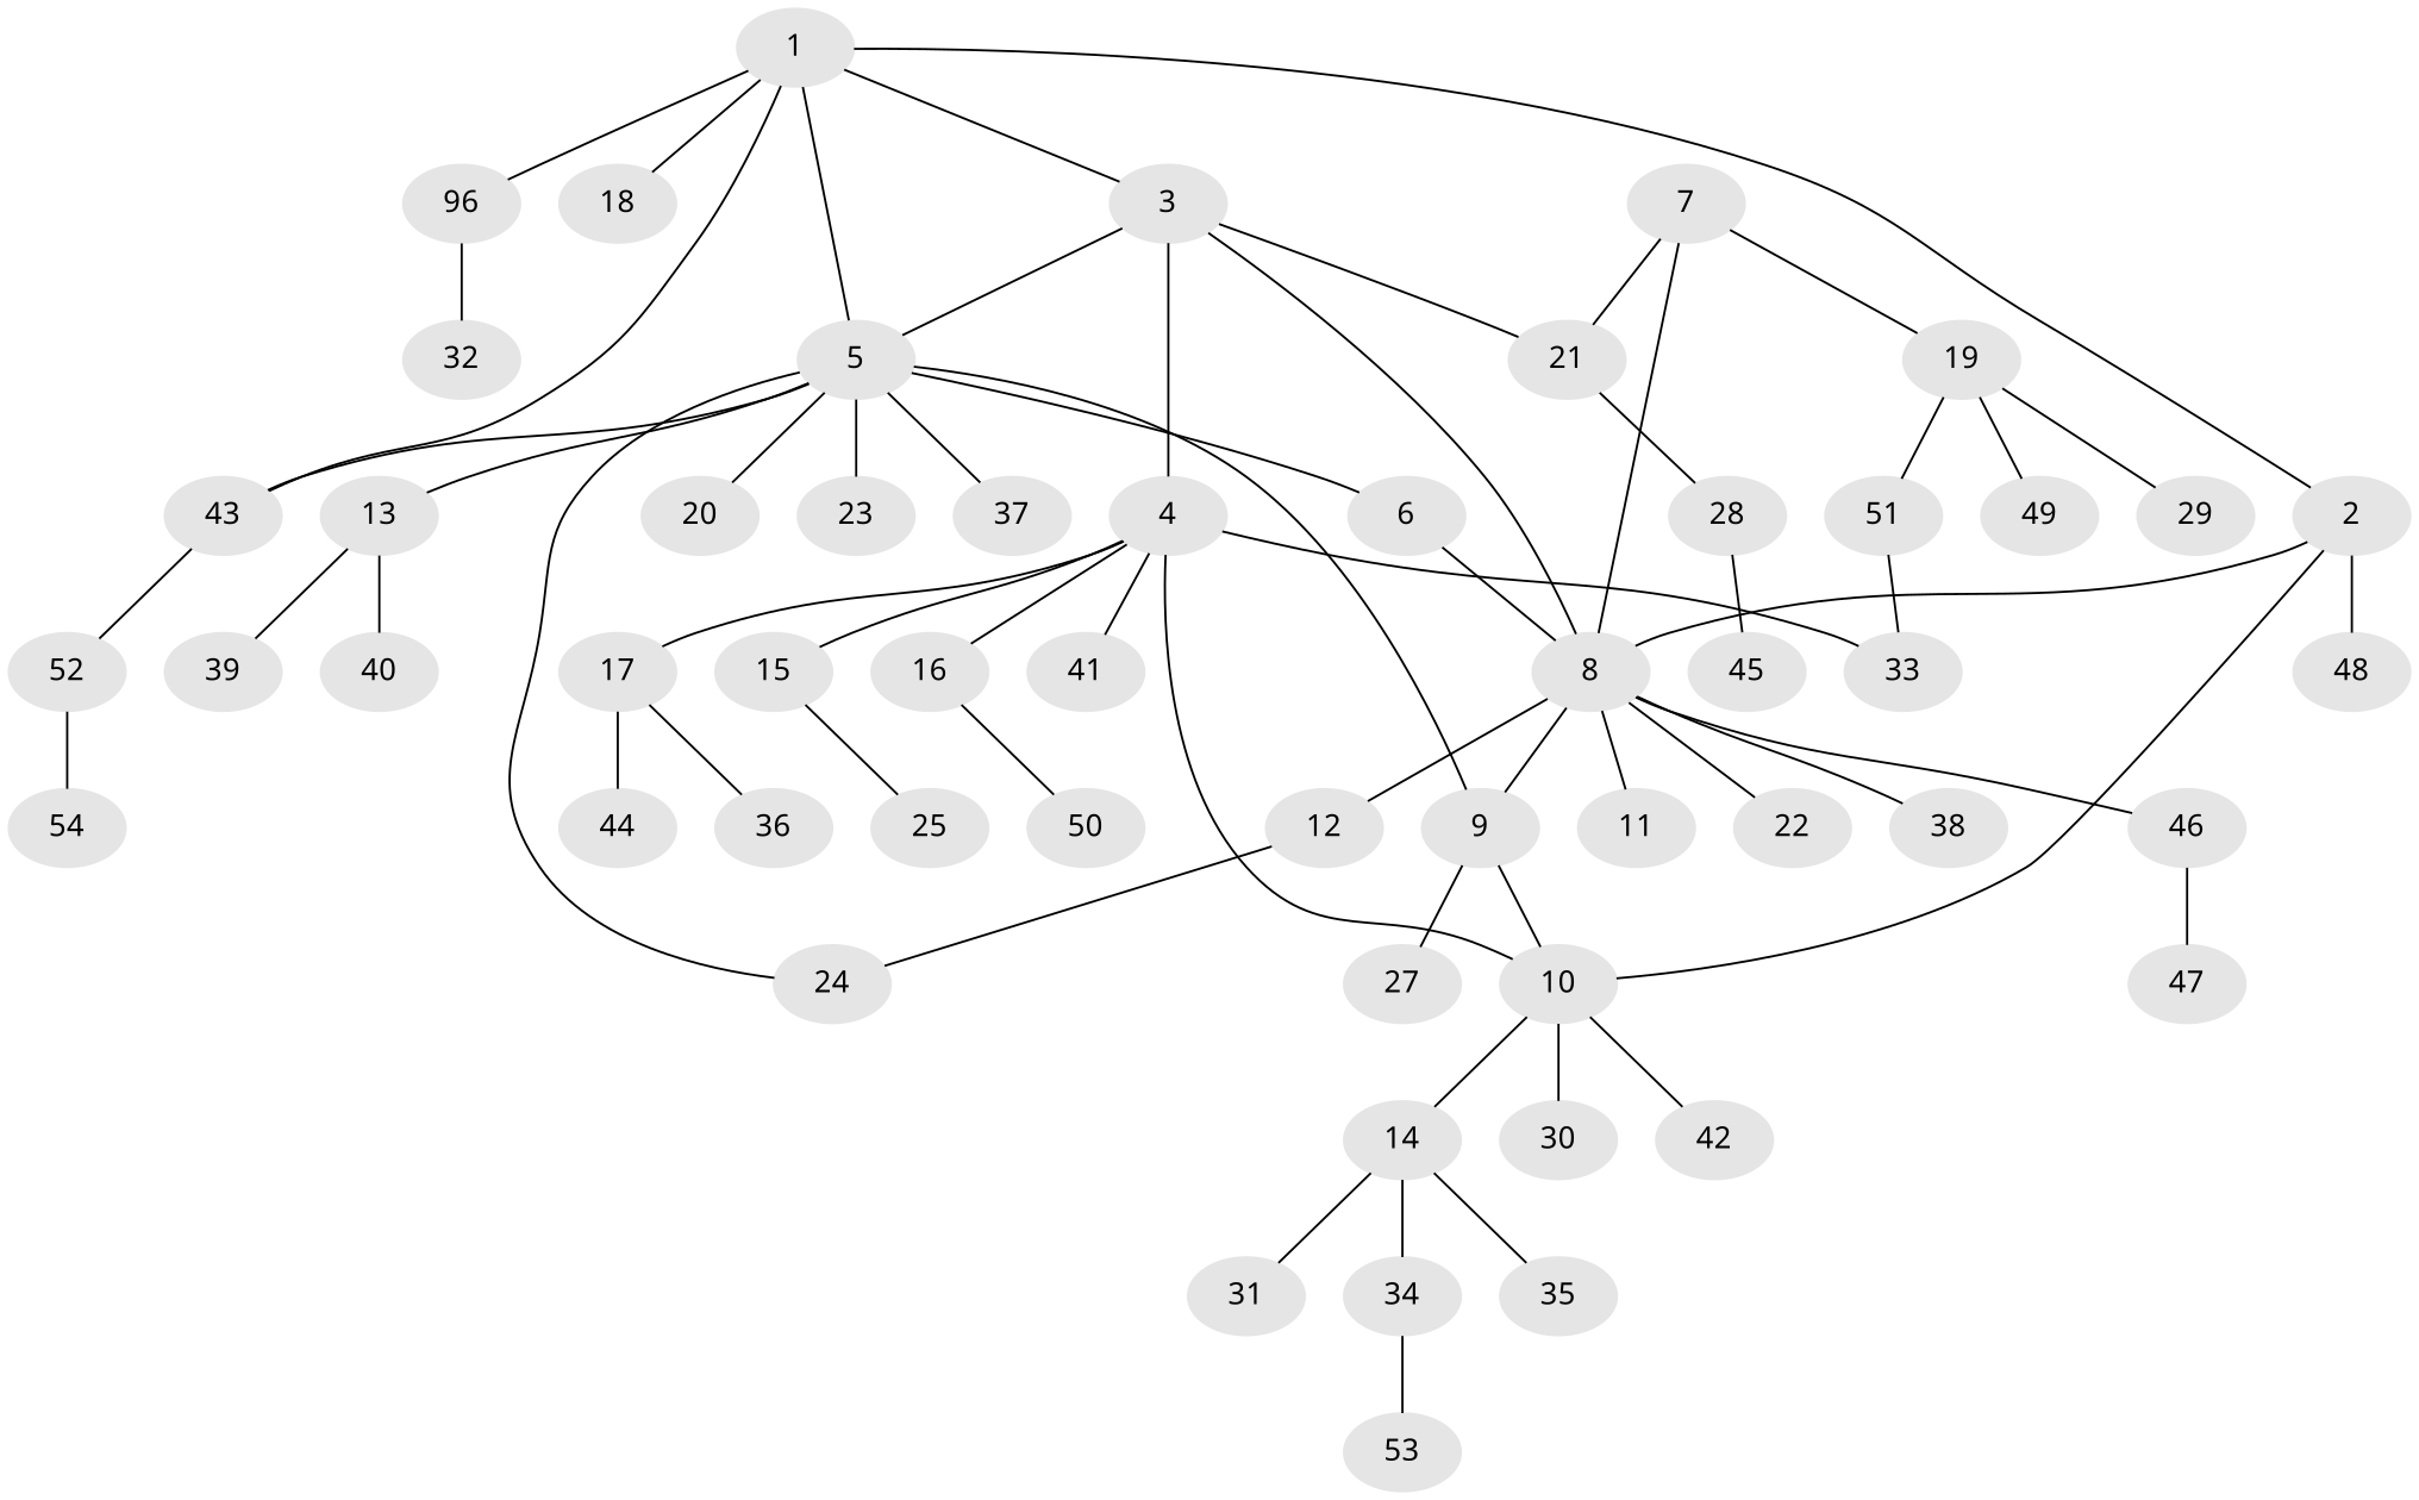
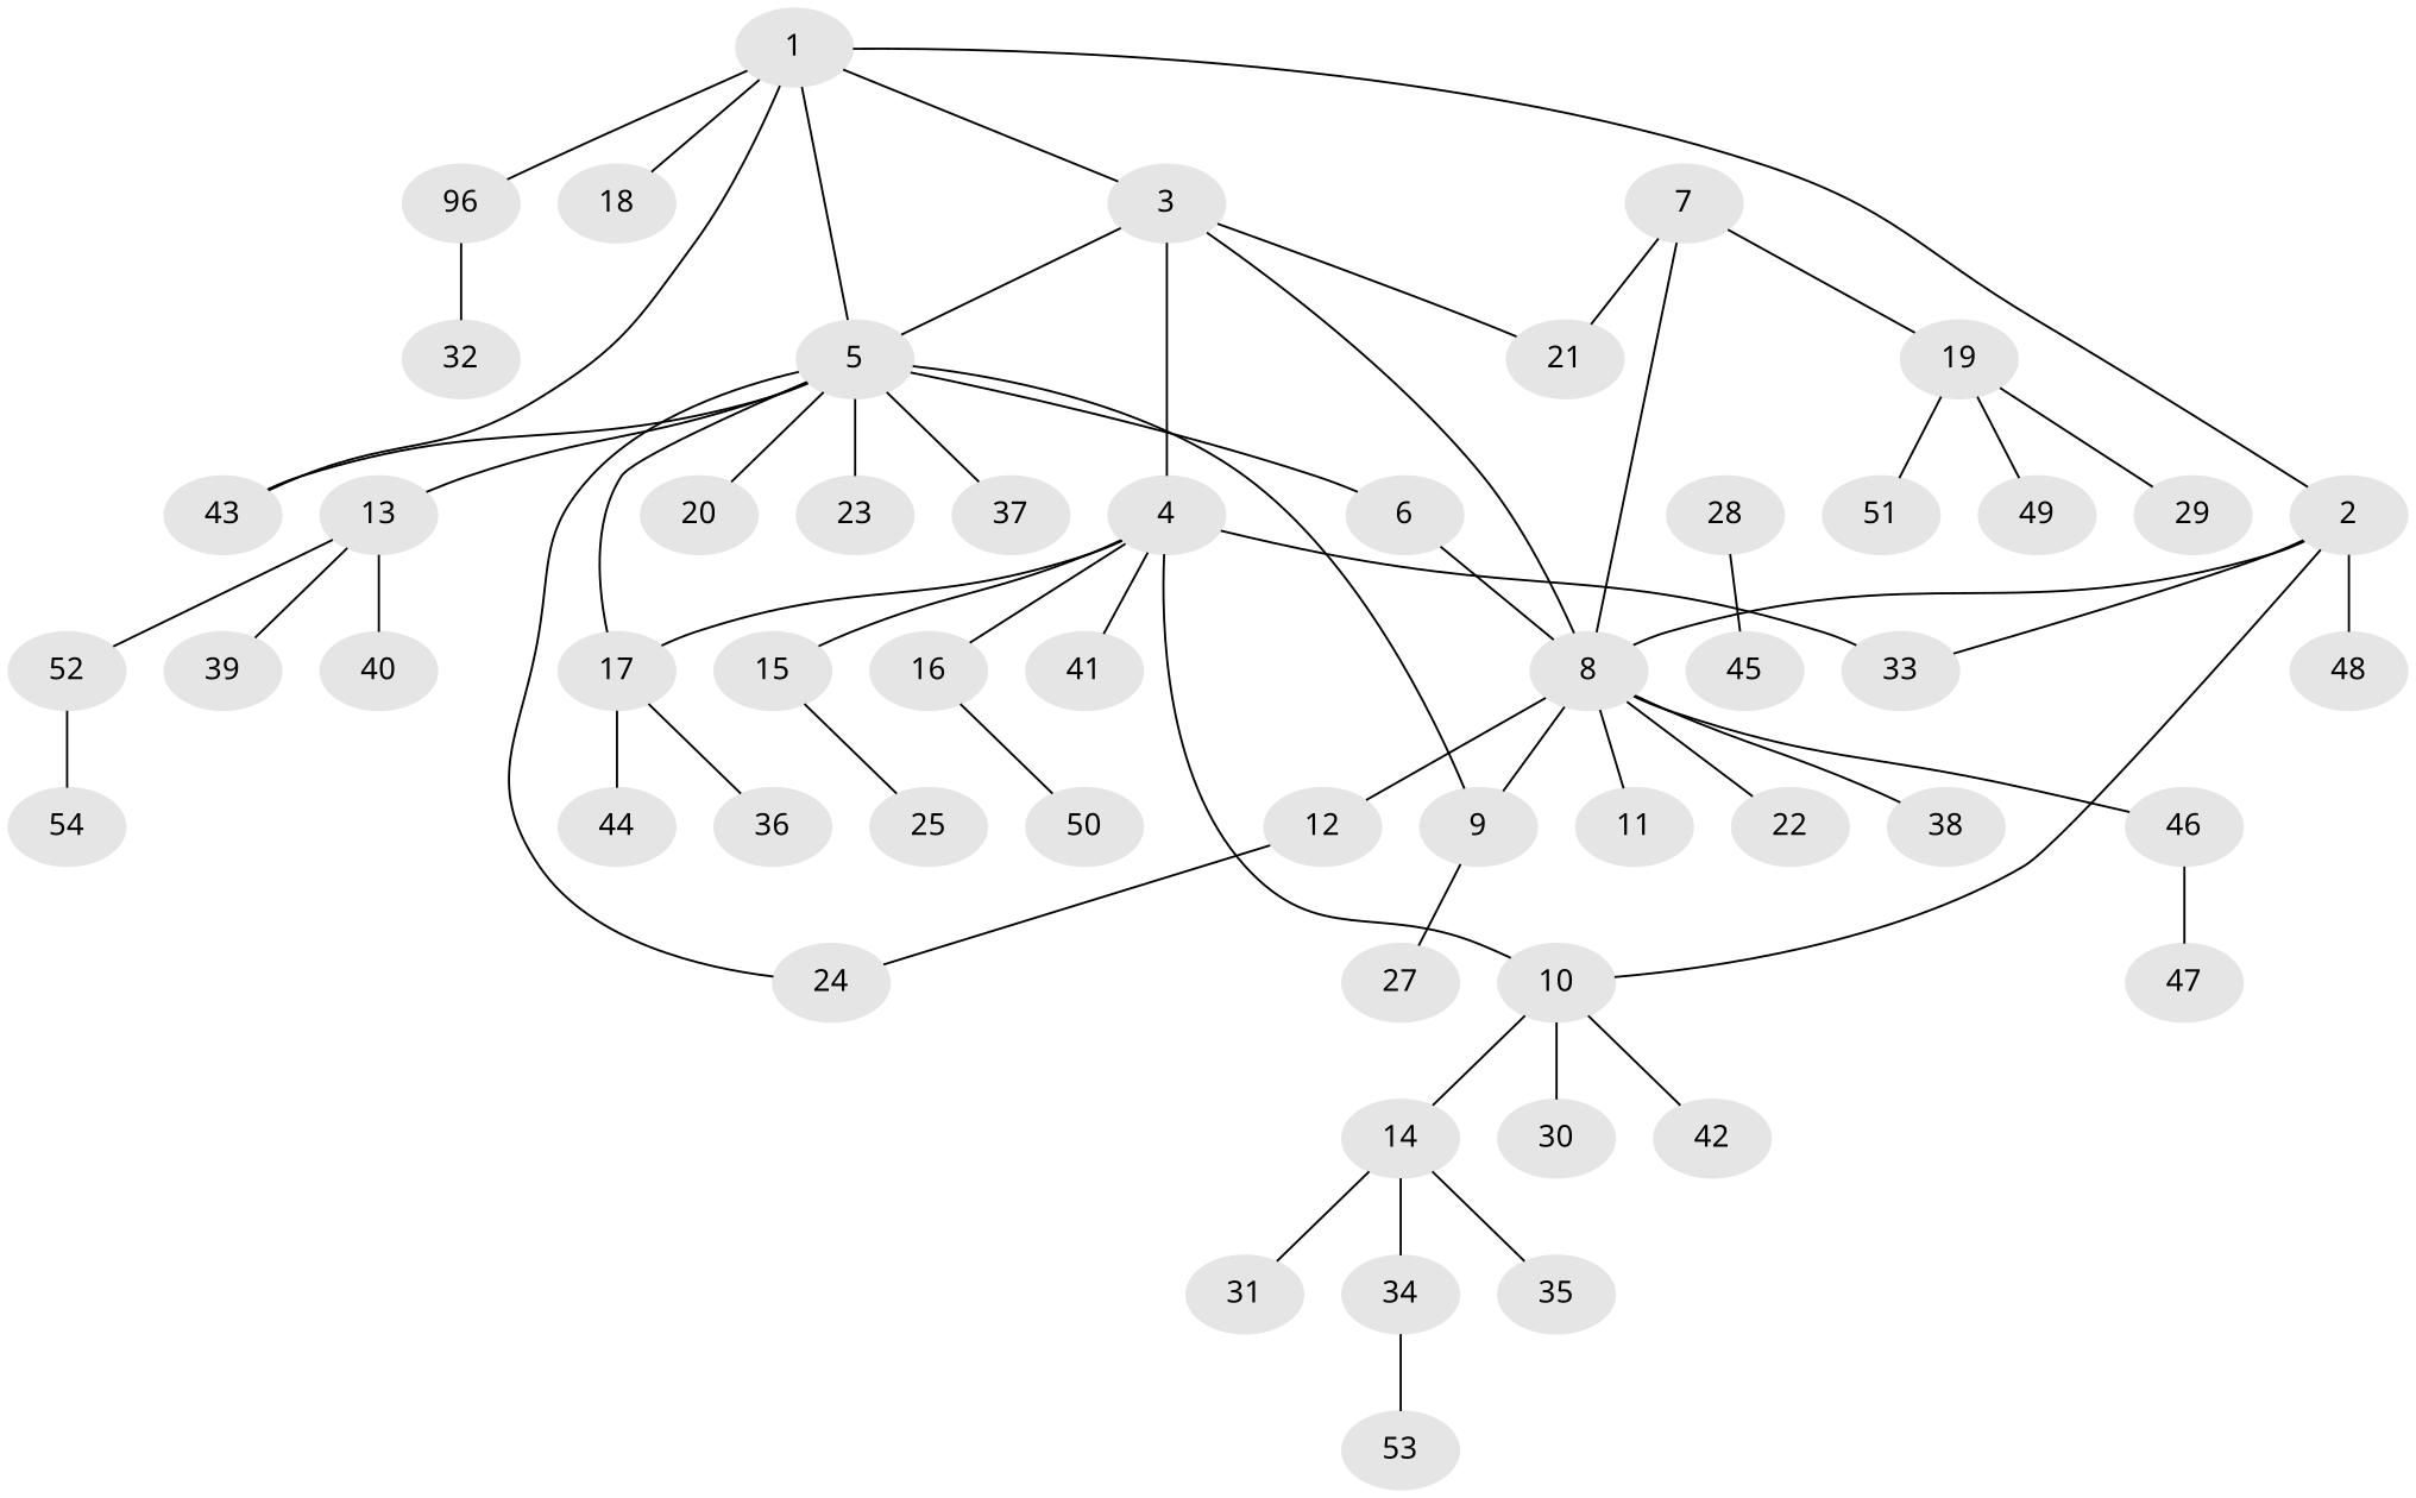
  graph {
    fontname="Noto Sans"
    node [color=gray90 fontname="Noto Sans" style=filled]
    edge [fontname="Noto Sans"]
    1
    2
    3
    5
    18
    n6 [label=96]
    43
    8
    10
    33
    48
    4
    21
    17
    6
    9
    13
    20
    23
    24
    37
    32
    52
    11
    12
    22
    38
    46
    14
    30
    42
    15
    16
    41
    28
    25
    50
    36
    44
    27
    39
    40
    7
    19
    29
    49
    51
    47
    31
    34
    35
    53
    45
    54
    1 -- 2
    1 -- 3
    1 -- 5
    1 -- 18
    1 -- n6
    1 -- 43
    2 -- 8
    2 -- 10
-   51 -- 33
+   2 -- 33
    2 -- 48
    3 -- 5
    3 -- 8
    3 -- 4
    3 -- 21
    5 -- 43
+   5 -- 17
    5 -- 6
    5 -- 9
    5 -- 13
    5 -- 20
    5 -- 23
    5 -- 24
    5 -- 37
    n6 -- 32
-   43 -- 52
+   13 -- 52
    8 -- 9
    8 -- 11
    8 -- 12
    8 -- 22
    8 -- 38
    8 -- 46
    10 -- 14
    10 -- 30
    10 -- 42
    4 -- 10
    4 -- 33
    4 -- 17
    4 -- 15
    4 -- 16
    4 -- 41
-   21 -- 28
    17 -- 36
    17 -- 44
    6 -- 8
-   9 -- 10
    9 -- 27
    13 -- 39
    13 -- 40
    52 -- 54
    12 -- 24
    46 -- 47
    14 -- 31
    14 -- 34
    14 -- 35
    15 -- 25
    16 -- 50
    28 -- 45
    7 -- 8
    7 -- 21
    7 -- 19
    19 -- 29
    19 -- 49
    19 -- 51
    34 -- 53
  }
